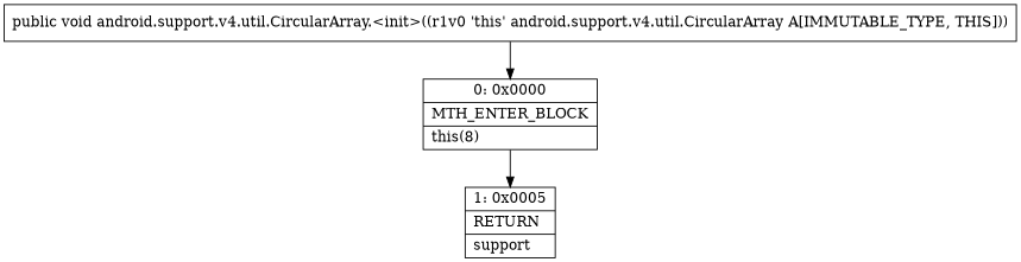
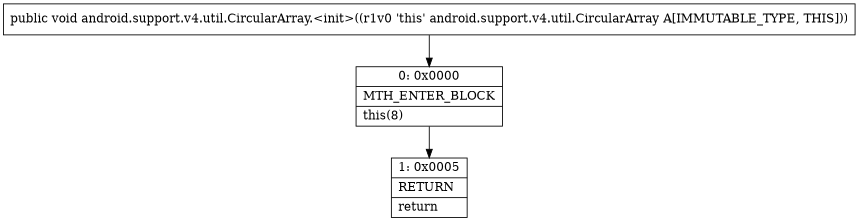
  digraph {
    node [shape=record]
    n1 [label="{0\:\ 0x0000|MTH_ENTER_BLOCK\l|this(8)\l}"]
-   n2 [label="{1\:\ 0x0005|RETURN\l|support\l}"]
+   n2 [label="{1\:\ 0x0005|RETURN\l|return\l}"]
    n3 [label="{public void android.support.v4.util.CircularArray.\<init\>((r1v0 'this' android.support.v4.util.CircularArray A[IMMUTABLE_TYPE, THIS])) }"]
    n1 -> n2
    n3 -> n1
  }
